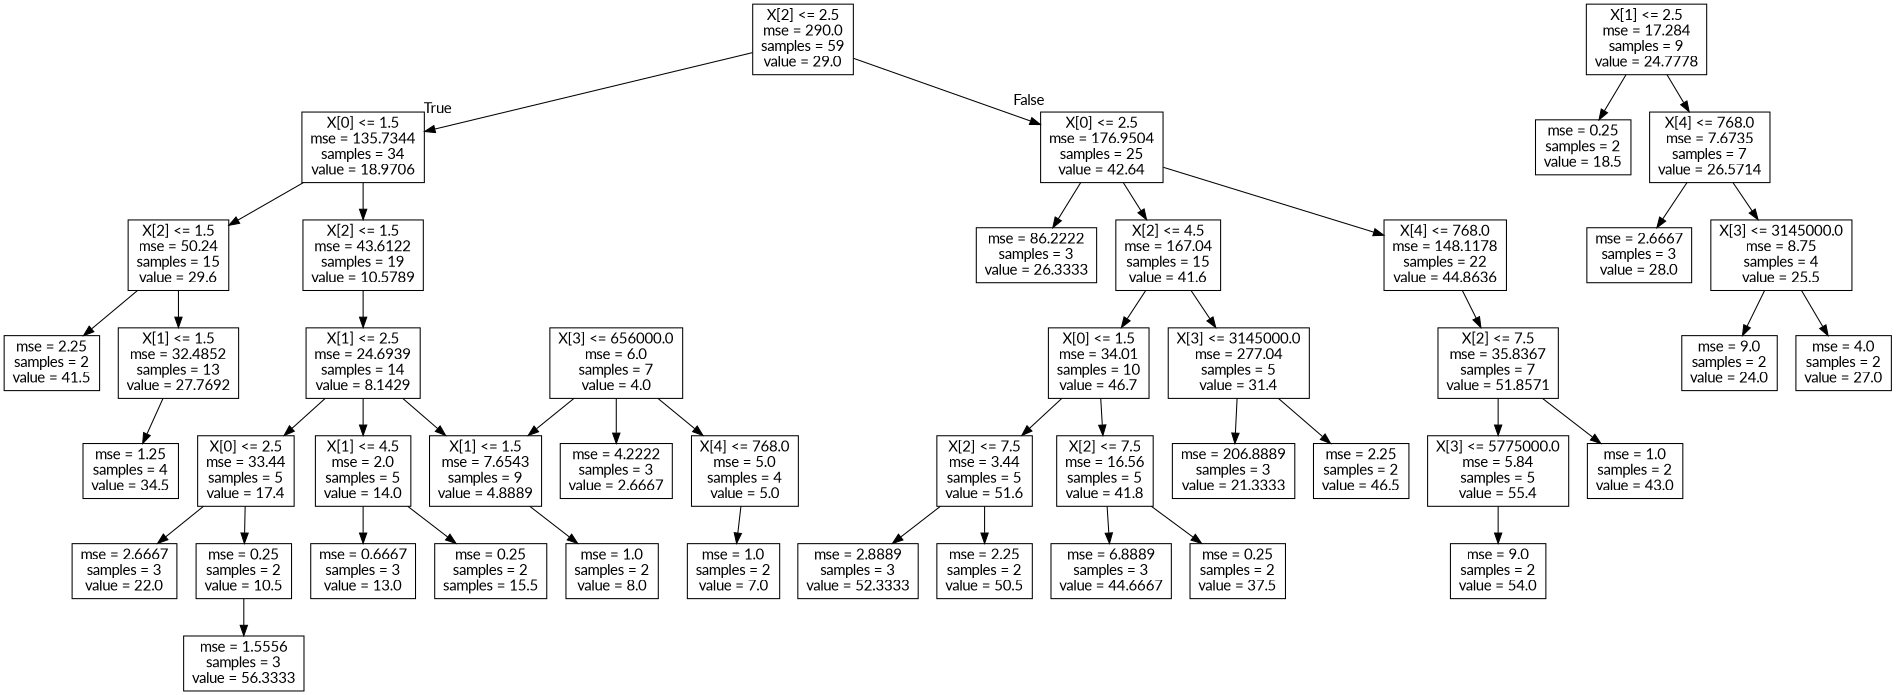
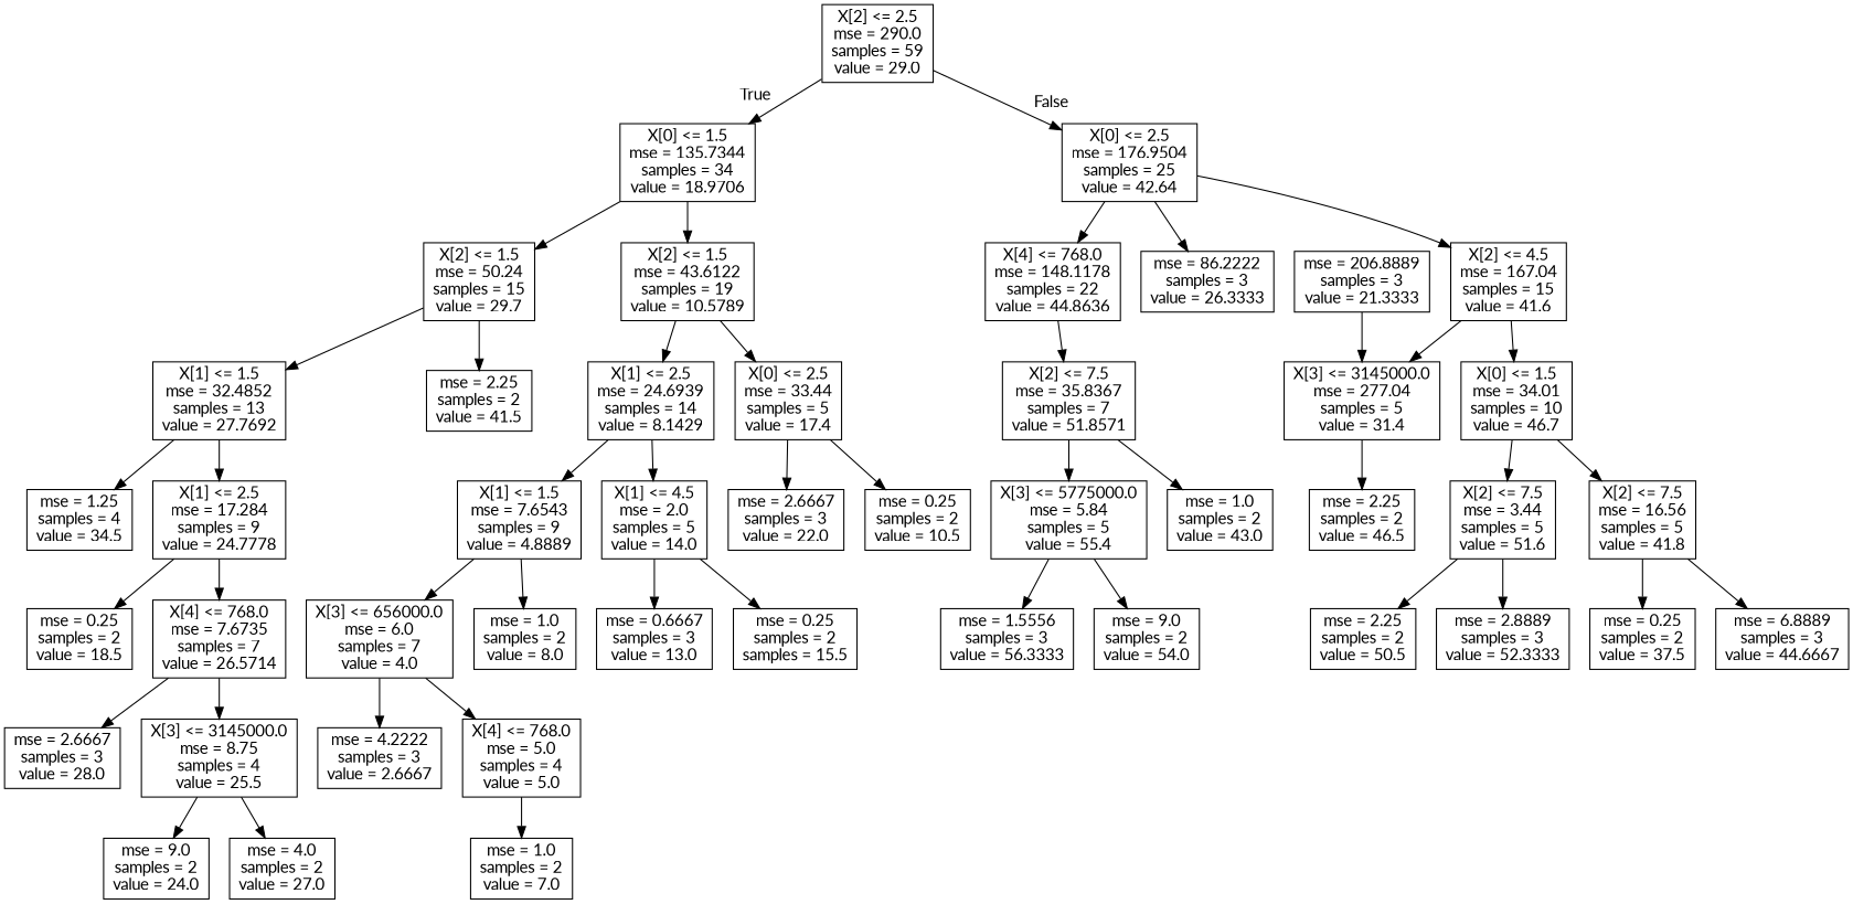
  digraph {
    fontname=Lato
    node [fontname=Lato shape=box]
    edge [fontname=Lato]
    n1 [label="X[2] <= 2.5\nmse = 290.0\nsamples = 59\nvalue = 29.0"]
    n2 [label="X[0] <= 1.5\nmse = 135.7344\nsamples = 34\nvalue = 18.9706"]
    n3 [label="X[0] <= 2.5\nmse = 176.9504\nsamples = 25\nvalue = 42.64"]
-   n4 [label="X[2] <= 1.5\nmse = 50.24\nsamples = 15\nvalue = 29.6"]
+   n4 [label="X[2] <= 1.5\nmse = 50.24\nsamples = 15\nvalue = 29.7"]
    n5 [label="X[2] <= 1.5\nmse = 43.6122\nsamples = 19\nvalue = 10.5789"]
    n6 [label="X[4] <= 768.0\nmse = 148.1178\nsamples = 22\nvalue = 44.8636"]
    n7 [label="mse = 86.2222\nsamples = 3\nvalue = 26.3333"]
    n8 [label="X[2] <= 4.5\nmse = 167.04\nsamples = 15\nvalue = 41.6"]
    n9 [label="X[1] <= 1.5\nmse = 32.4852\nsamples = 13\nvalue = 27.7692"]
    n10 [label="mse = 2.25\nsamples = 2\nvalue = 41.5"]
    n11 [label="X[1] <= 2.5\nmse = 24.6939\nsamples = 14\nvalue = 8.1429"]
    n12 [label="X[0] <= 2.5\nmse = 33.44\nsamples = 5\nvalue = 17.4"]
    n13 [label="mse = 1.25\nsamples = 4\nvalue = 34.5"]
    n14 [label="X[1] <= 2.5\nmse = 17.284\nsamples = 9\nvalue = 24.7778"]
    n15 [label="mse = 0.25\nsamples = 2\nvalue = 18.5"]
    n16 [label="X[4] <= 768.0\nmse = 7.6735\nsamples = 7\nvalue = 26.5714"]
    n17 [label="mse = 2.6667\nsamples = 3\nvalue = 28.0"]
    n18 [label="X[3] <= 3145000.0\nmse = 8.75\nsamples = 4\nvalue = 25.5"]
    n19 [label="mse = 9.0\nsamples = 2\nvalue = 24.0"]
    n20 [label="mse = 4.0\nsamples = 2\nvalue = 27.0"]
    n21 [label="X[1] <= 1.5\nmse = 7.6543\nsamples = 9\nvalue = 4.8889"]
    n22 [label="X[1] <= 4.5\nmse = 2.0\nsamples = 5\nvalue = 14.0"]
    n23 [label="mse = 2.6667\nsamples = 3\nvalue = 22.0"]
    n24 [label="mse = 0.25\nsamples = 2\nvalue = 10.5"]
    n25 [label="X[3] <= 656000.0\nmse = 6.0\nsamples = 7\nvalue = 4.0"]
    n26 [label="mse = 1.0\nsamples = 2\nvalue = 8.0"]
    n27 [label="mse = 0.6667\nsamples = 3\nvalue = 13.0"]
    n28 [label="mse = 0.25\nsamples = 2\nsamples = 15.5"]
    n29 [label="mse = 4.2222\nsamples = 3\nvalue = 2.6667"]
    n30 [label="X[4] <= 768.0\nmse = 5.0\nsamples = 4\nvalue = 5.0"]
    n31 [label="mse = 1.0\nsamples = 2\nvalue = 7.0"]
    n32 [label="X[2] <= 7.5\nmse = 35.8367\nsamples = 7\nvalue = 51.8571"]
    n33 [label="X[3] <= 5775000.0\nmse = 5.84\nsamples = 5\nvalue = 55.4"]
    n34 [label="mse = 1.0\nsamples = 2\nvalue = 43.0"]
    n35 [label="X[3] <= 3145000.0\nmse = 277.04\nsamples = 5\nvalue = 31.4"]
    n36 [label="X[0] <= 1.5\nmse = 34.01\nsamples = 10\nvalue = 46.7"]
    n37 [label="mse = 1.5556\nsamples = 3\nvalue = 56.3333"]
    n38 [label="mse = 9.0\nsamples = 2\nvalue = 54.0"]
    n39 [label="mse = 206.8889\nsamples = 3\nvalue = 21.3333"]
    n40 [label="mse = 2.25\nsamples = 2\nvalue = 46.5"]
    n41 [label="X[2] <= 7.5\nmse = 3.44\nsamples = 5\nvalue = 51.6"]
    n42 [label="X[2] <= 7.5\nmse = 16.56\nsamples = 5\nvalue = 41.8"]
    n43 [label="mse = 2.25\nsamples = 2\nvalue = 50.5"]
    n44 [label="mse = 2.8889\nsamples = 3\nvalue = 52.3333"]
    n45 [label="mse = 0.25\nsamples = 2\nvalue = 37.5"]
    n46 [label="mse = 6.8889\nsamples = 3\nvalue = 44.6667"]
    n1 -> n2 [headlabel=True labelangle=45 labeldistance=2.5]
    n1 -> n3 [headlabel=False labelangle=-45 labeldistance=2.5]
    n2 -> n4
    n2 -> n5
    n3 -> n6
    n3 -> n7
    n3 -> n8
    n4 -> n9
    n4 -> n10
    n5 -> n11
-   n11 -> n12
+   n5 -> n12
    n6 -> n32
    n8 -> n35
    n8 -> n36
    n9 -> n13
+   n9 -> n14
    n11 -> n21
    n11 -> n22
    n12 -> n23
    n12 -> n24
    n14 -> n15
    n14 -> n16
    n16 -> n17
    n16 -> n18
    n18 -> n19
    n18 -> n20
-   n25 -> n21
+   n21 -> n25
    n21 -> n26
    n22 -> n27
    n22 -> n28
    n25 -> n29
    n25 -> n30
    n30 -> n31
    n32 -> n33
    n32 -> n34
-   n24 -> n37
+   n33 -> n37
    n33 -> n38
-   n35 -> n39
+   n39 -> n35
    n35 -> n40
    n36 -> n41
    n36 -> n42
    n41 -> n43
    n41 -> n44
    n42 -> n45
    n42 -> n46
  }
